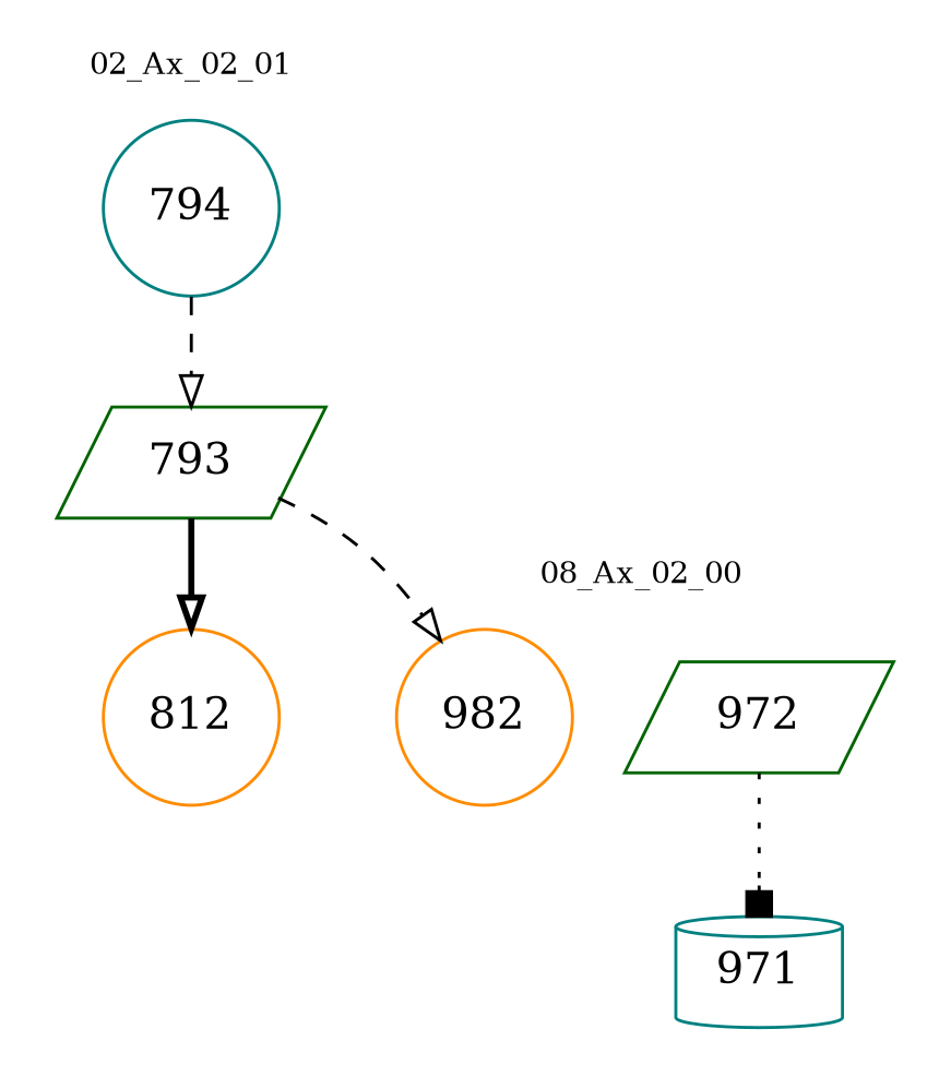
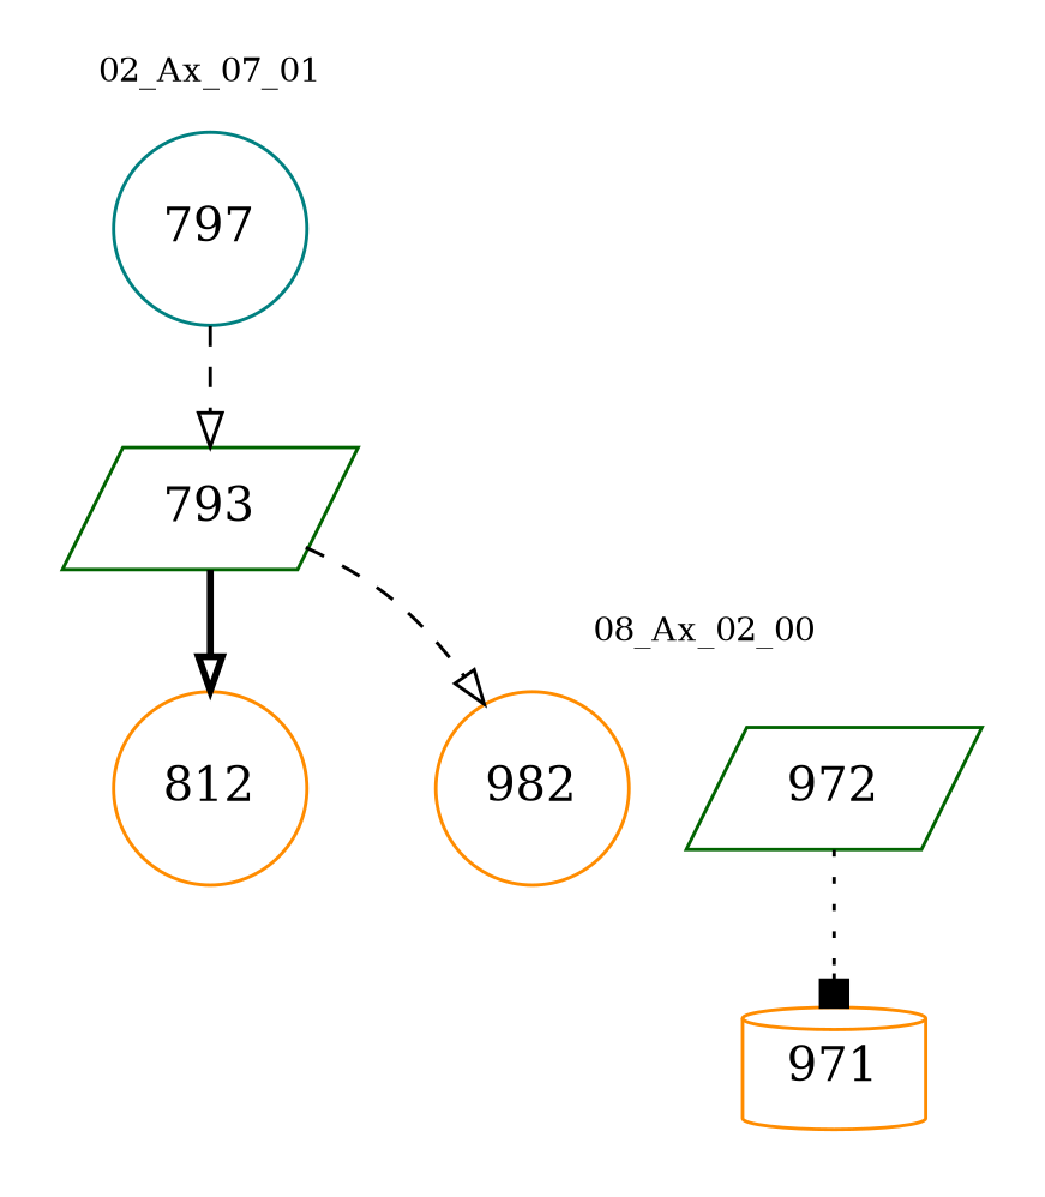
  digraph {
    node [color=darkgreen shape=circle]
    edge [arrowhead=onormal color=black style=dashed]
    n1 [label=972 shape=parallelogram]
-   n2 [color=teal label=971 shape=cylinder]
+   n2 [color=darkorange label=971 shape=cylinder]
    n3 [color=darkorange label=982]
-   n4 [color=teal label=794]
+   n4 [color=teal label=797]
    n5 [label=793 shape=parallelogram]
    n6 [color=darkorange label=812]
    subgraph cluster_1 {
      color=white
      fontsize=10
      label="08_Ax_02_00"
      n1
      n2
      n3
    }
    subgraph cluster_2 {
      color=white
      fontsize=10
-     label="02_Ax_02_01"
+     label="02_Ax_07_01"
      n4
      n5
      n6
    }
    n1 -> n2 [arrowhead=box style=dotted]
    n4 -> n5
    n5 -> n3
    n5 -> n6 [style=bold]
  }
